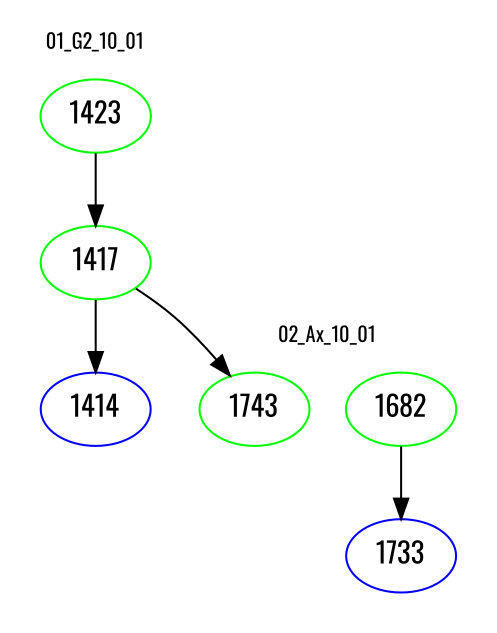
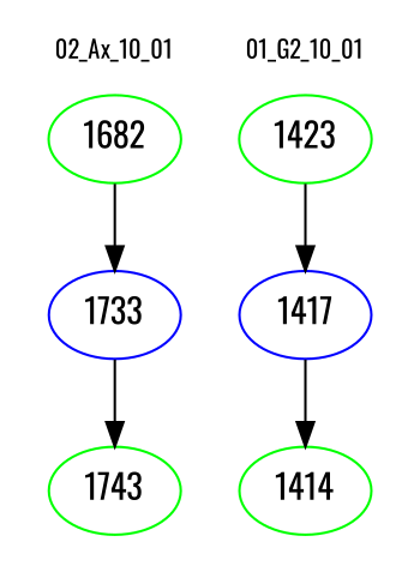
  digraph {
    fontname=Oswald
    node [color=green fontname=Oswald]
    edge [color=black fontname=Oswald]
    n1 [color=blue label=1733]
    n2 [label=1682]
    n3 [label=1743]
-   n4 [label=1417]
-   n5 [color=blue label=1414]
+   n4 [color=blue label=1417]
+   n5 [label=1414]
    n6 [label=1423]
    subgraph cluster_1 {
      color=white
      fontsize=10
      label="02_Ax_10_01"
      n1
      n2
      n3
    }
    subgraph cluster_2 {
      color=white
      fontsize=10
      label="01_G2_10_01"
      n4
      n5
      n6
    }
-   n4 -> n3
+   n1 -> n3
    n2 -> n1
    n4 -> n5
    n6 -> n4
  }
